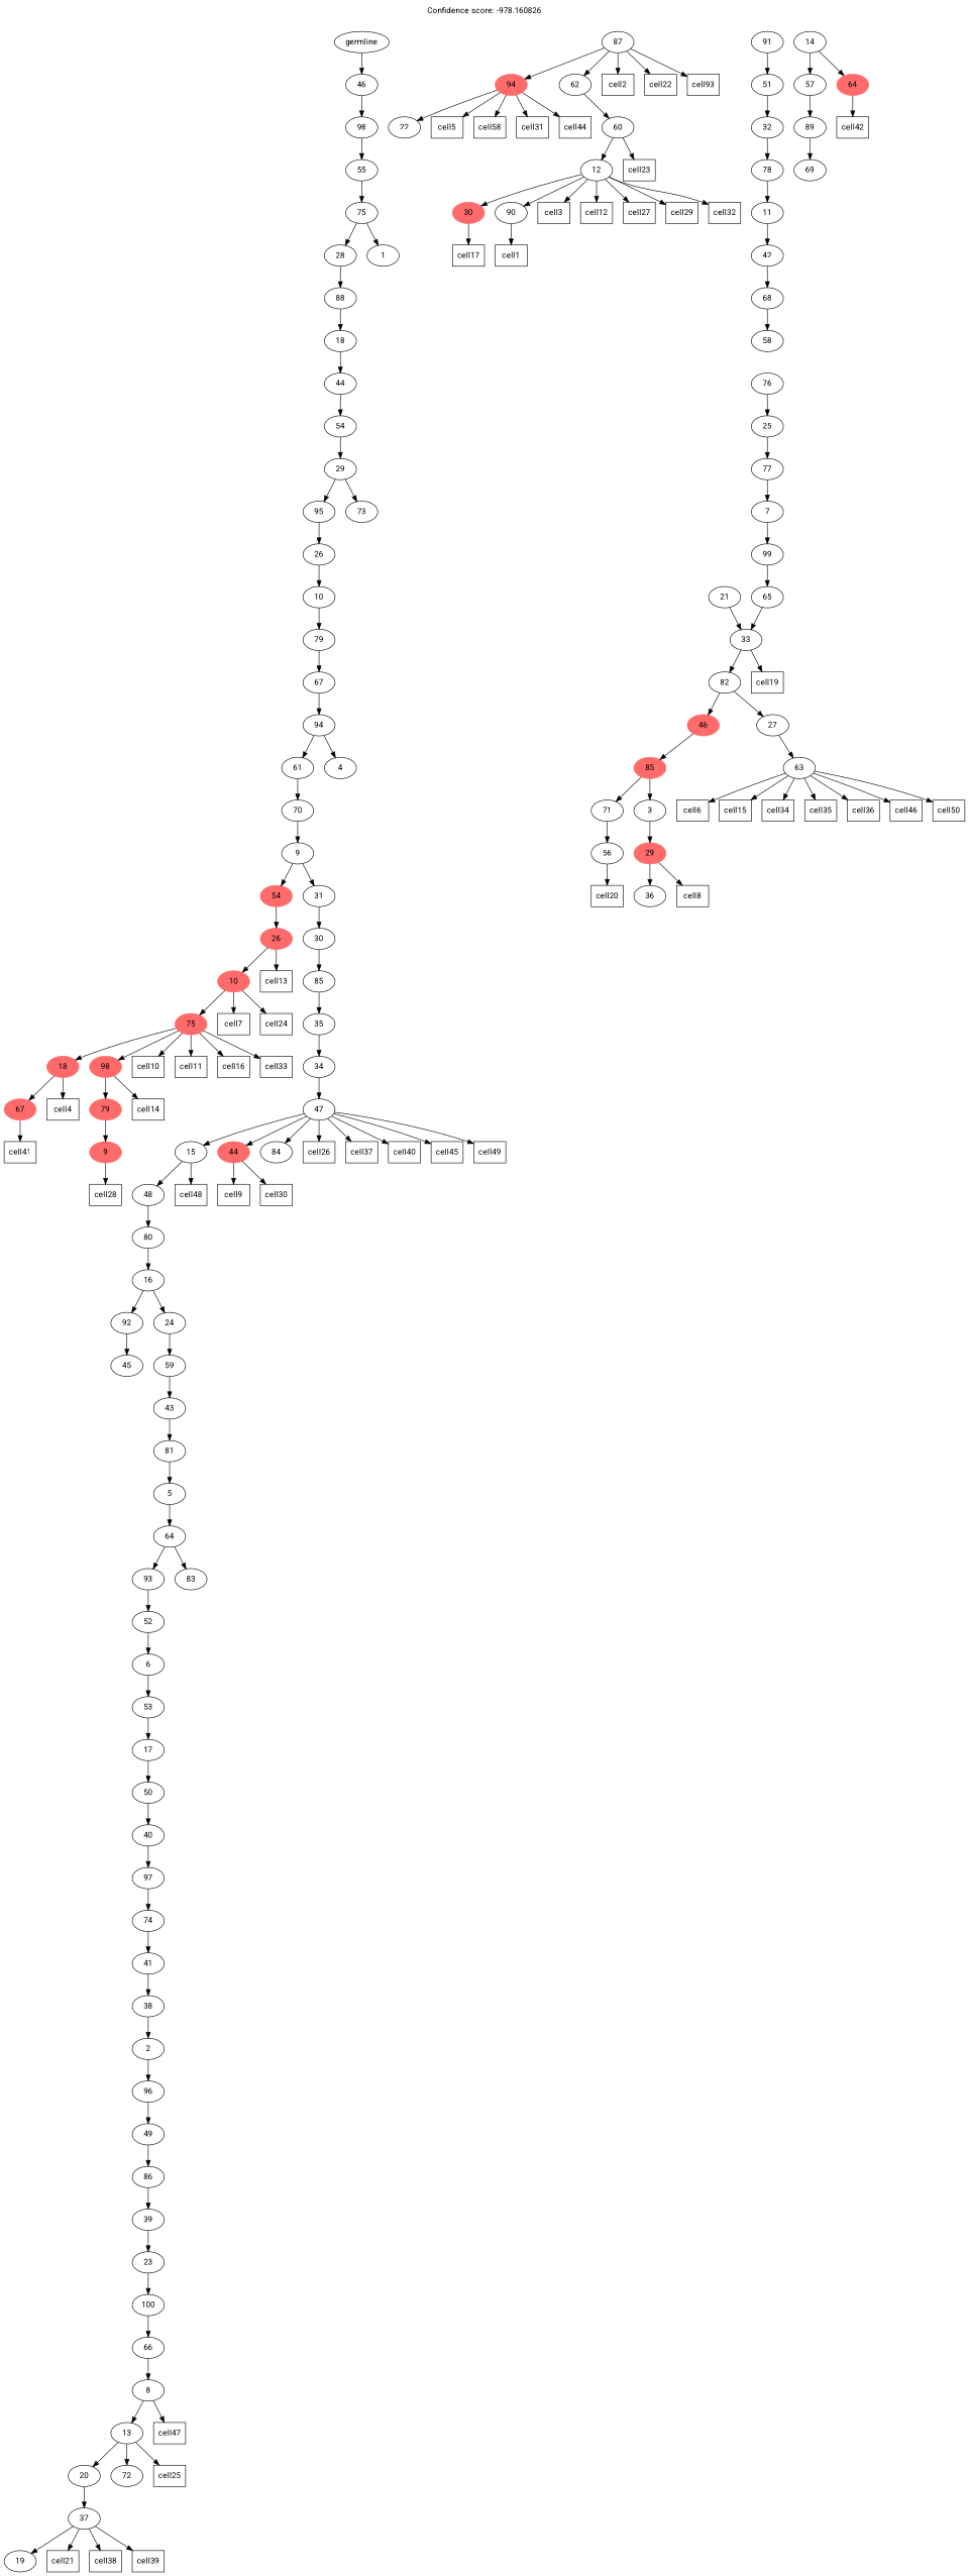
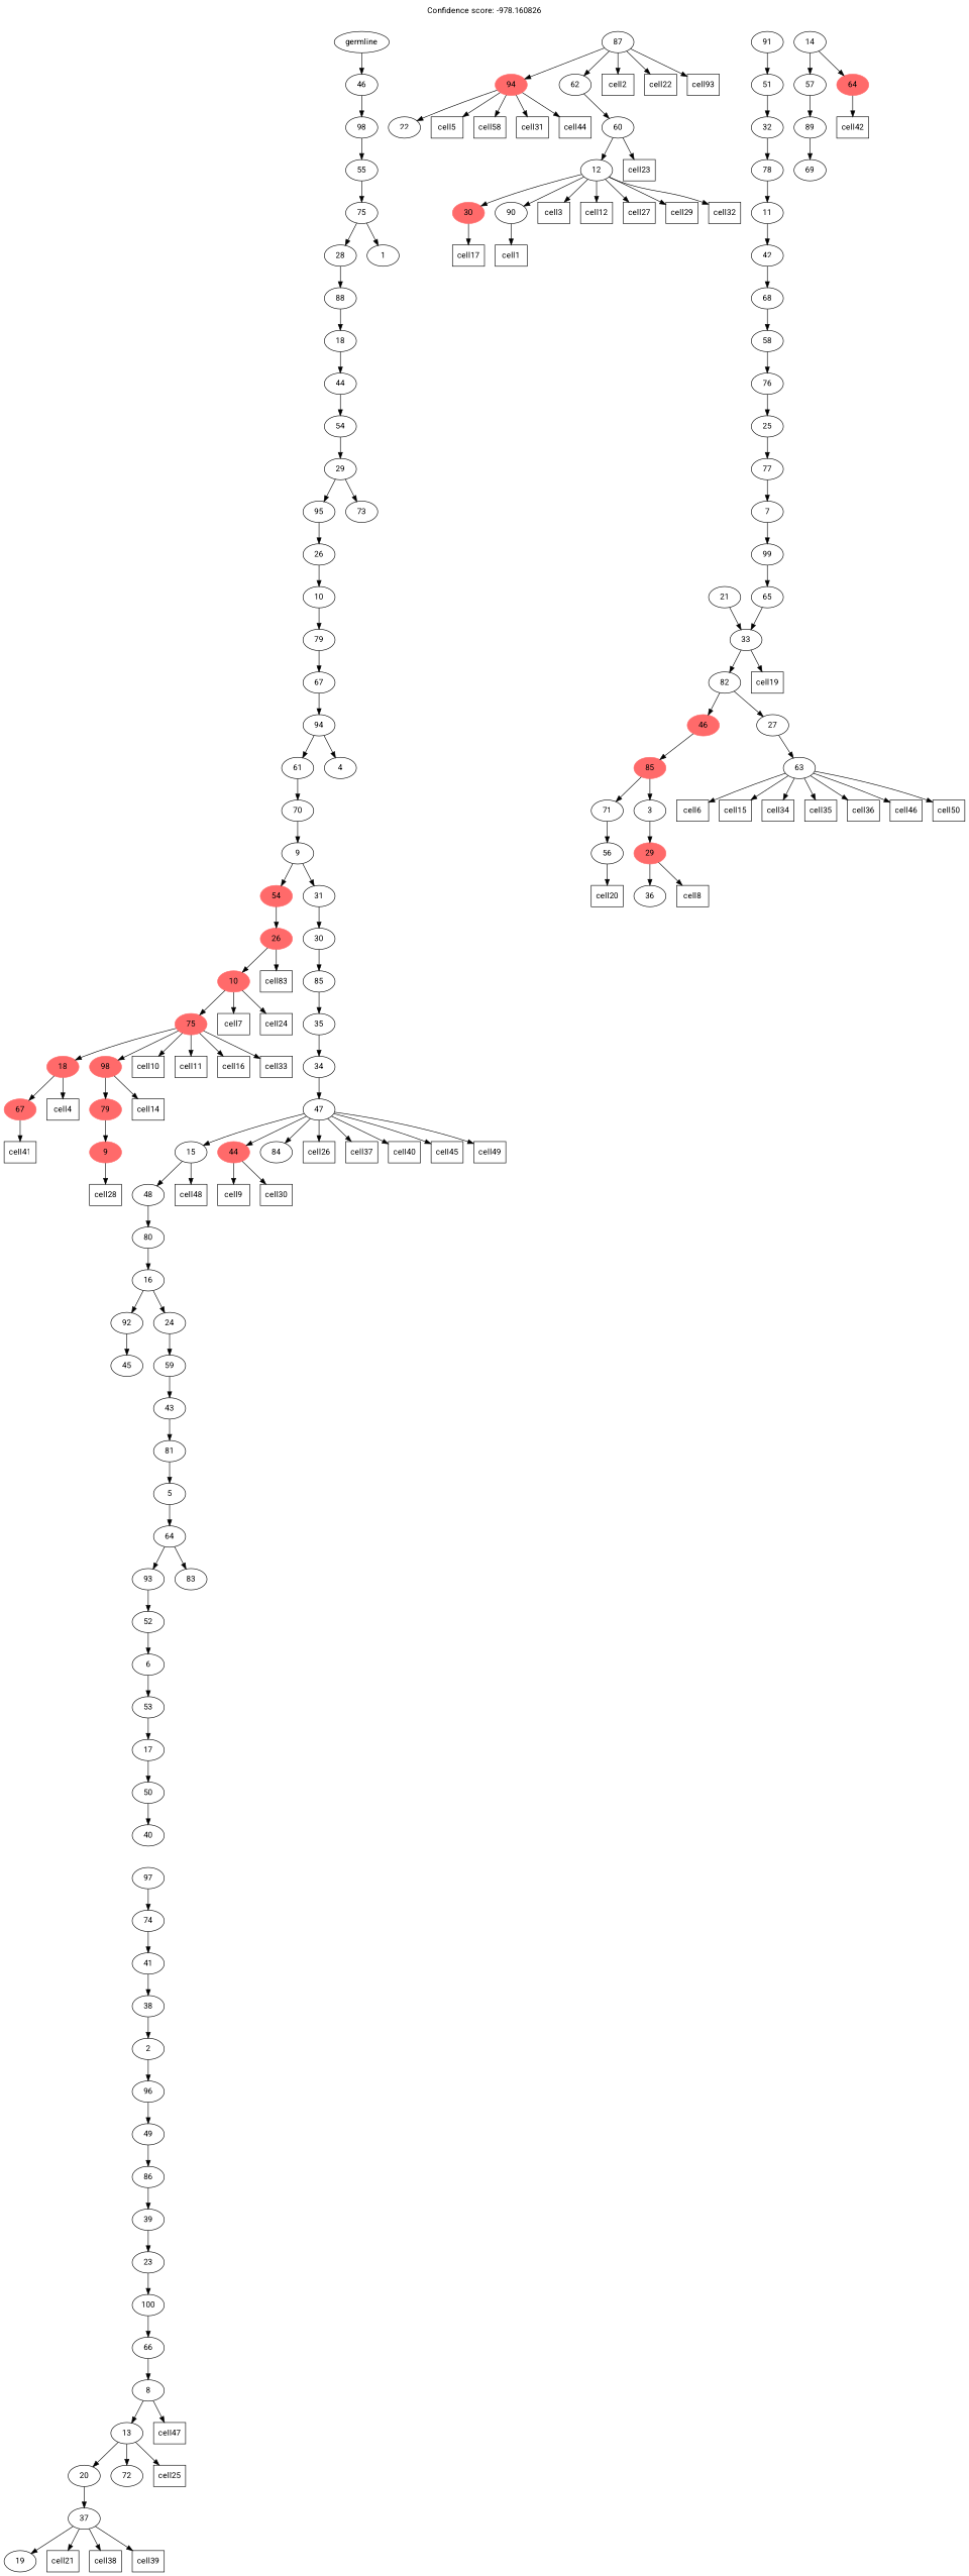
  digraph {
    fontname=Roboto
    label="Confidence score: -978.160826"
    labelloc=t
    node [fontname=Roboto]
    edge [fontname=Roboto]
    n1 [color=indianred1 label=18 style=filled]
    n2 [color=indianred1 label=67 style=filled]
    cell4 [shape=box]
    cell41 [shape=box]
    n5 [color=indianred1 label=79 style=filled]
    n6 [color=indianred1 label=9 style=filled]
    cell28 [shape=box]
    n8 [color=indianred1 label=98 style=filled]
    cell14 [shape=box]
    n10 [color=indianred1 label=75 style=filled]
    cell10 [shape=box]
    cell11 [shape=box]
    cell16 [shape=box]
    cell33 [shape=box]
    n15 [color=indianred1 label=10 style=filled]
    cell7 [shape=box]
    cell24 [shape=box]
    n18 [color=indianred1 label=26 style=filled]
-   cell13 [shape=box]
+   cell13 [shape=box label=cell83]
    n20 [color=indianred1 label=54 style=filled]
    n21 [label=92]
    n22 [label=45]
    n23 [color=indianred1 label=94 style=filled]
    n24 [label=22]
    cell5 [shape=box]
    n26 [label=cell58 shape=box]
    cell31 [shape=box]
    cell44 [shape=box]
    n29 [label=71]
    n30 [label=56]
    cell20 [shape=box]
    n32 [color=indianred1 label=29 style=filled]
    n33 [label=36]
    cell8 [shape=box]
    n35 [label=3]
    n36 [color=indianred1 label=85 style=filled]
    n37 [color=indianred1 label=46 style=filled]
    n38 [label=27]
    n39 [label=63]
    cell6 [shape=box]
    cell15 [shape=box]
    cell34 [shape=box]
    cell35 [shape=box]
    cell36 [shape=box]
    cell46 [shape=box]
    cell50 [shape=box]
    n47 [label=82]
    n48 [label=33]
    cell19 [shape=box]
    n50 [label=21]
    n51 [label=65]
    n52 [label=99]
    n53 [label=7]
    n54 [label=77]
    n55 [label=25]
    n56 [label=76]
    n57 [label=58]
    n58 [label=68]
    n59 [label=42]
    n60 [label=11]
    n61 [label=78]
    n62 [label=32]
    n63 [label=51]
    n64 [label=91]
    n65 [label=69]
    n66 [label=89]
    n67 [label=57]
    n68 [label=14]
    n69 [color=indianred1 label=64 style=filled]
    cell42 [shape=box]
    n71 [label=12]
    n72 [color=indianred1 label=30 style=filled]
    n73 [label=90]
    cell3 [shape=box]
    cell12 [shape=box]
    cell27 [shape=box]
    cell29 [shape=box]
    cell32 [shape=box]
    cell17 [shape=box]
    cell1 [shape=box]
    n81 [label=60]
    cell23 [shape=box]
    n83 [label=62]
    n84 [label=87]
    cell2 [shape=box]
    cell22 [shape=box]
    n87 [label=cell93 shape=box]
    n88 [label=37]
    n89 [label=19]
    cell21 [shape=box]
    cell38 [shape=box]
    cell39 [shape=box]
    n93 [label=20]
    n94 [label=13]
    n95 [label=72]
    cell25 [shape=box]
    n97 [label=8]
    cell47 [shape=box]
    n99 [label=66]
    n100 [label=100]
    n101 [label=23]
    n102 [label=39]
    n103 [label=86]
    n104 [label=49]
    n105 [label=96]
    n106 [label=2]
    n107 [label=38]
    n108 [label=41]
    n109 [label=74]
    n110 [label=97]
    n111 [label=40]
    n112 [label=50]
    n113 [label=17]
    n114 [label=53]
    n115 [label=6]
    n116 [label=52]
    n117 [label=93]
    n118 [label=64]
    n119 [label=83]
    n120 [label=5]
    n121 [label=81]
    n122 [label=43]
    n123 [label=59]
    n124 [label=24]
    n125 [label=16]
    n126 [label=80]
    n127 [label=48]
    n128 [label=15]
    cell48 [shape=box]
    n130 [label=47]
    n131 [color=indianred1 label=44 style=filled]
    n132 [label=84]
    cell26 [shape=box]
    cell37 [shape=box]
    cell40 [shape=box]
    cell45 [shape=box]
    cell49 [shape=box]
    cell9 [shape=box]
    cell30 [shape=box]
    n140 [label=34]
    n141 [label=35]
    n142 [label=85]
    n143 [label=30]
    n144 [label=31]
    n145 [label=9]
    n146 [label=70]
    n147 [label=61]
    n148 [label=94]
    n149 [label=4]
    n150 [label=67]
    n151 [label=79]
    n152 [label=10]
    n153 [label=26]
    n154 [label=95]
    n155 [label=29]
    n156 [label=73]
    n157 [label=54]
    n158 [label=44]
    n159 [label=18]
    n160 [label=88]
    n161 [label=28]
    n162 [label=75]
    n163 [label=1]
    n164 [label=55]
    n165 [label=98]
    n166 [label=46]
    n167 [label=germline]
    n1 -> n2
    n1 -> cell4
    n2 -> cell41
    n5 -> n6
    n6 -> cell28
    n8 -> n5
    n8 -> cell14
    n10 -> n1
    n10 -> n8
    n10 -> cell10
    n10 -> cell11
    n10 -> cell16
    n10 -> cell33
    n15 -> n10
    n15 -> cell7
    n15 -> cell24
    n18 -> n15
    n18 -> cell13
    n20 -> n18
    n21 -> n22
    n23 -> n24
    n23 -> cell5
    n23 -> n26
    n23 -> cell31
    n23 -> cell44
    n29 -> n30
    n30 -> cell20
    n32 -> n33
    n32 -> cell8
    n35 -> n32
    n36 -> n29
    n36 -> n35
    n37 -> n36
    n38 -> n39
    n39 -> cell6
    n39 -> cell15
    n39 -> cell34
    n39 -> cell35
    n39 -> cell36
    n39 -> cell46
    n39 -> cell50
    n47 -> n37
    n47 -> n38
    n48 -> n47
    n48 -> cell19
    n50 -> n48
    n51 -> n48
    n52 -> n51
    n53 -> n52
    n54 -> n53
    n55 -> n54
    n56 -> n55
+   n57 -> n56
    n58 -> n57
    n59 -> n58
    n60 -> n59
    n61 -> n60
    n62 -> n61
    n63 -> n62
    n64 -> n63
    n66 -> n65
    n67 -> n66
    n68 -> n67
    n68 -> n69
    n69 -> cell42
    n71 -> n72
    n71 -> n73
    n71 -> cell3
    n71 -> cell12
    n71 -> cell27
    n71 -> cell29
    n71 -> cell32
    n72 -> cell17
    n73 -> cell1
    n81 -> n71
    n81 -> cell23
    n83 -> n81
    n84 -> n23
    n84 -> n83
    n84 -> cell2
    n84 -> cell22
    n84 -> n87
    n88 -> n89
    n88 -> cell21
    n88 -> cell38
    n88 -> cell39
    n93 -> n88
    n94 -> n93
    n94 -> n95
    n94 -> cell25
    n97 -> n94
    n97 -> cell47
    n99 -> n97
    n100 -> n99
    n101 -> n100
    n102 -> n101
    n103 -> n102
    n104 -> n103
    n105 -> n104
    n106 -> n105
    n107 -> n106
    n108 -> n107
    n109 -> n108
    n110 -> n109
-   n111 -> n110
    n112 -> n111
    n113 -> n112
    n114 -> n113
    n115 -> n114
    n116 -> n115
    n117 -> n116
    n118 -> n117
    n118 -> n119
    n120 -> n118
    n121 -> n120
    n122 -> n121
    n123 -> n122
    n124 -> n123
    n125 -> n21
    n125 -> n124
    n126 -> n125
    n127 -> n126
    n128 -> n127
    n128 -> cell48
    n130 -> n128
    n130 -> n131
    n130 -> n132
    n130 -> cell26
    n130 -> cell37
    n130 -> cell40
    n130 -> cell45
    n130 -> cell49
    n131 -> cell9
    n131 -> cell30
    n140 -> n130
    n141 -> n140
    n142 -> n141
    n143 -> n142
    n144 -> n143
    n145 -> n20
    n145 -> n144
    n146 -> n145
    n147 -> n146
    n148 -> n147
    n148 -> n149
    n150 -> n148
    n151 -> n150
    n152 -> n151
    n153 -> n152
    n154 -> n153
    n155 -> n154
    n155 -> n156
    n157 -> n155
    n158 -> n157
    n159 -> n158
    n160 -> n159
    n161 -> n160
    n162 -> n161
    n162 -> n163
    n164 -> n162
    n165 -> n164
    n166 -> n165
    n167 -> n166
  }
